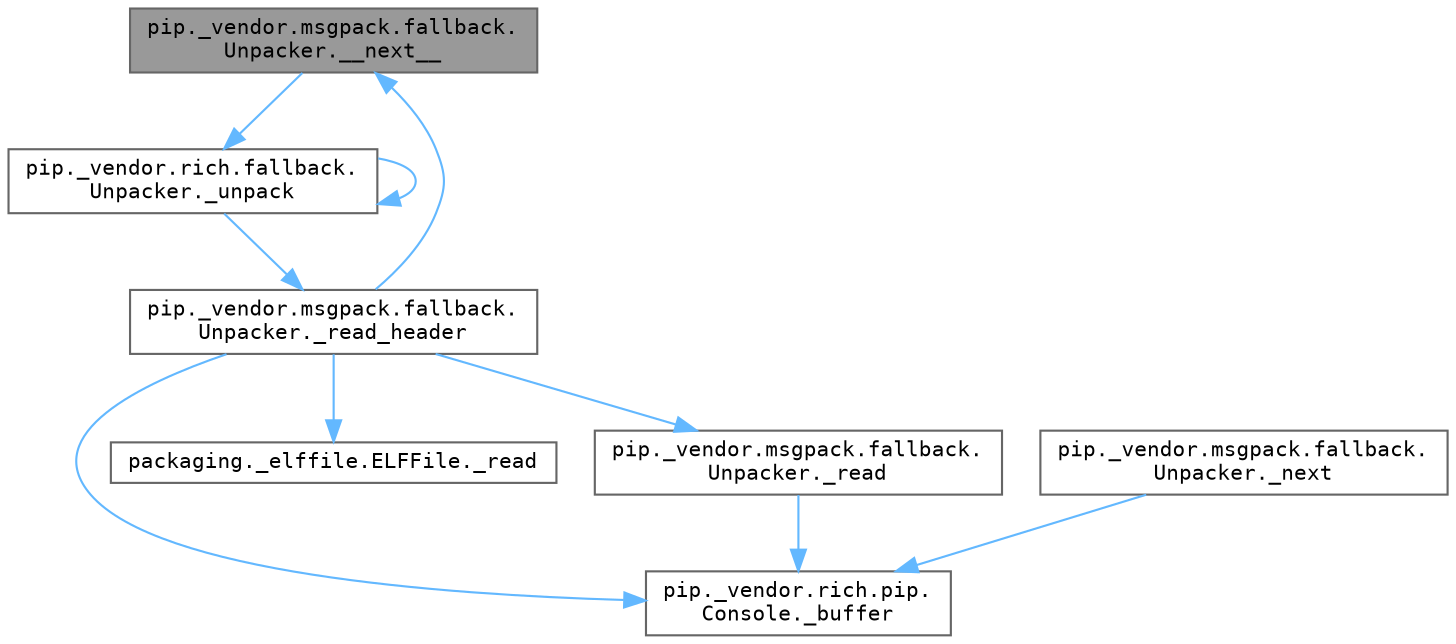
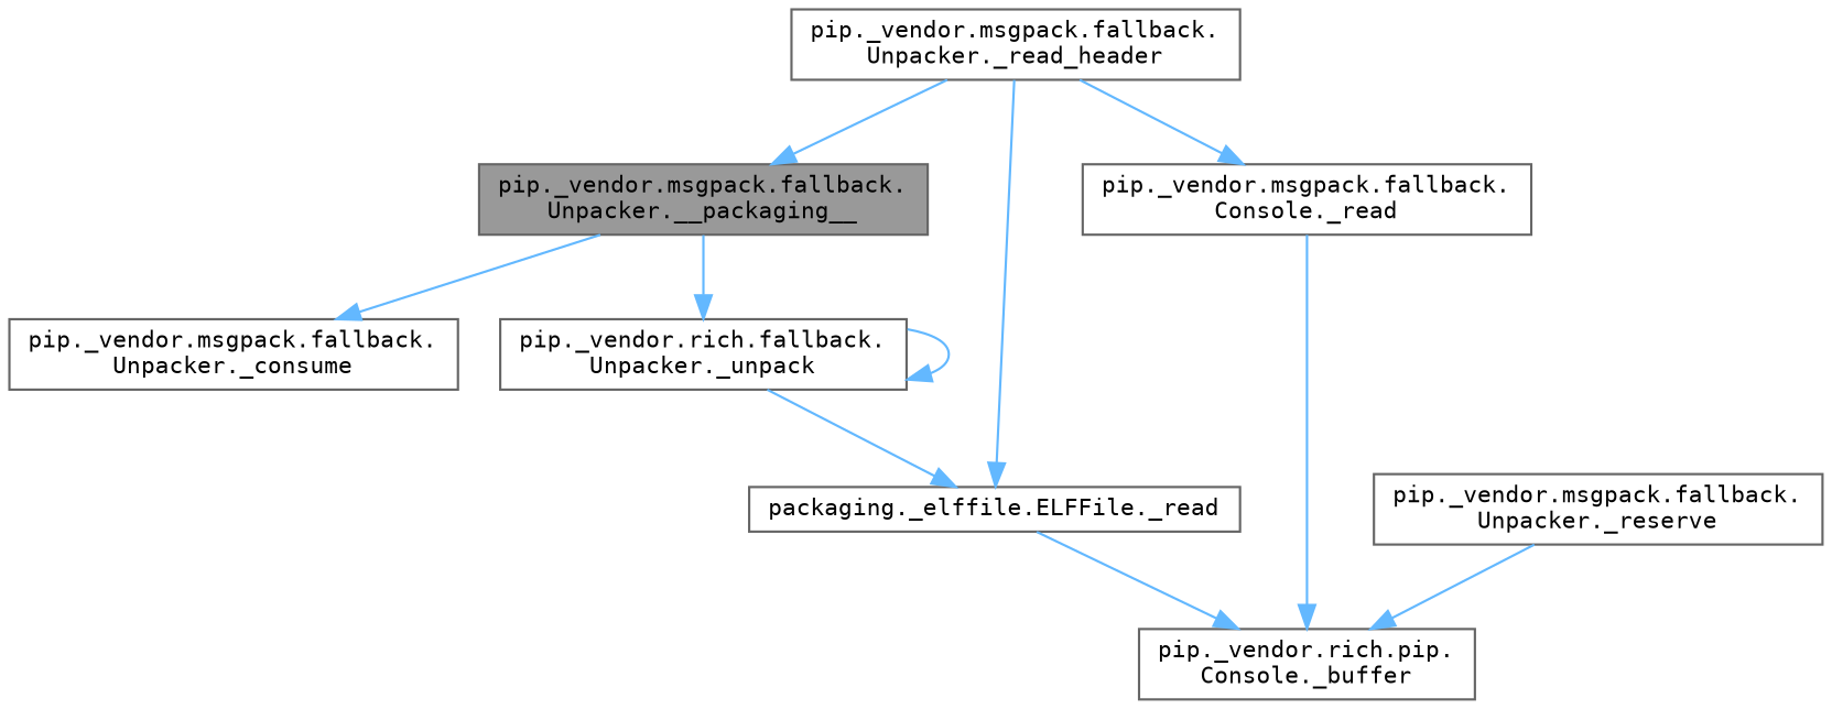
  digraph {
    fontname="DejaVu Sans Mono"
    rankdir=TB
    node [color=grey40 fillcolor=white fontname="DejaVu Sans Mono" fontsize=10 shape=box style=filled]
    edge [color=steelblue1 fontname="DejaVu Sans Mono" fontsize=10 labelfontname=Helvetica labelfontsize=10 style=solid]
-   n1 [color=gray40 fillcolor=grey60 fontcolor=black height=0.2 label="pip._vendor.msgpack.fallback.\lUnpacker.__next__" width=0.4]
+   n1 [color=gray40 fillcolor=grey60 fontcolor=black height=0.2 label="pip._vendor.msgpack.fallback.\lUnpacker.__packaging__" width=0.4]
+   n2 [height=0.2 label="pip._vendor.msgpack.fallback.\lUnpacker._consume" width=0.4]
    n3 [height=0.2 label="pip._vendor.rich.fallback.\lUnpacker._unpack" width=0.4]
    n4 [height=0.2 label="pip._vendor.msgpack.fallback.\lUnpacker._read_header" width=0.4]
    n5 [height=0.2 label="pip._vendor.rich.pip.\lConsole._buffer" width=0.4]
    n6 [height=0.2 label="packaging._elffile.ELFFile._read" width=0.4]
-   n7 [height=0.2 label="pip._vendor.msgpack.fallback.\lUnpacker._read" width=0.4]
-   n8 [height=0.2 label="pip._vendor.msgpack.fallback.\lUnpacker._next" width=0.4]
+   n7 [height=0.2 label="pip._vendor.msgpack.fallback.\lConsole._read" width=0.4]
+   n8 [height=0.2 label="pip._vendor.msgpack.fallback.\lUnpacker._reserve" width=0.4]
+   n1 -> n2
    n1 -> n3
    n3 -> n3
-   n3 -> n4
+   n3 -> n6
    n4 -> n1
-   n4 -> n5
+   n6 -> n5
    n4 -> n6
    n4 -> n7
    n7 -> n5
    n8 -> n5
  }
